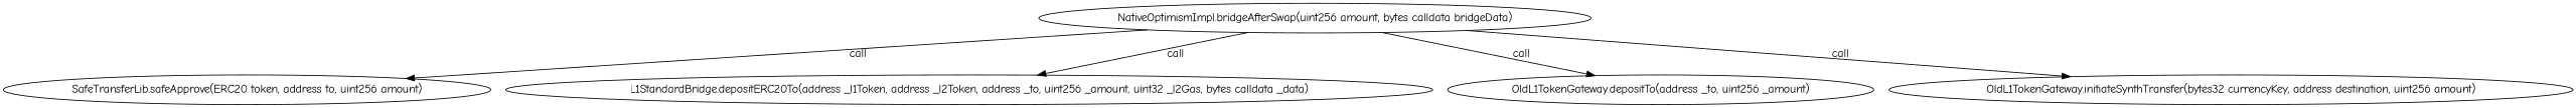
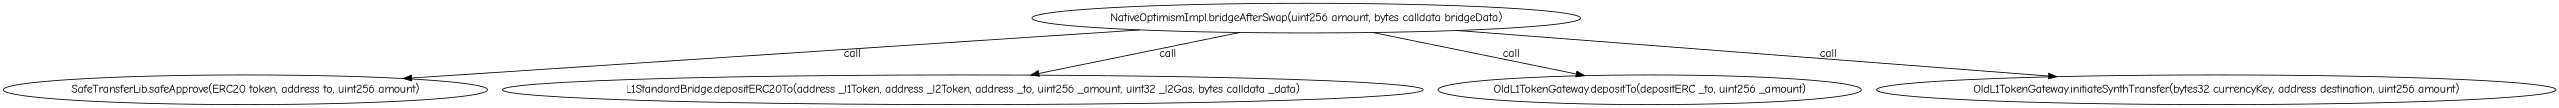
  digraph {
    fontname="Comic Neue"
    node [fontname="Comic Neue"]
    edge [fontname="Comic Neue"]
    "NativeOptimismImpl.bridgeAfterSwap(uint256 amount, bytes calldata bridgeData)" [height=0.5 width=9.2457]
    "SafeTransferLib.safeApprove(ERC20 token, address to, uint256 amount)" [height=0.5 width=8.1727]
    "L1StandardBridge.depositERC20To(address _l1Token, address _l2Token, address _to, uint256 _amount, uint32 _l2Gas, bytes calldata _data)" [height=0.5 width=15.534]
-   "OldL1TokenGateway.depositTo(address _to, uint256 _amount)" [height=0.5 width=7.1378]
+   "OldL1TokenGateway.depositTo(address _to, uint256 _amount)" [height=0.5 width=7.1378 label="OldL1TokenGateway.depositTo(depositERC _to, uint256 _amount)"]
    "OldL1TokenGateway.initiateSynthTransfer(bytes32 currencyKey, address destination, uint256 amount)" [height=0.5 width=11.465]
    "NativeOptimismImpl.bridgeAfterSwap(uint256 amount, bytes calldata bridgeData)" -> "SafeTransferLib.safeApprove(ERC20 token, address to, uint256 amount)" [label=" call"]
    "NativeOptimismImpl.bridgeAfterSwap(uint256 amount, bytes calldata bridgeData)" -> "L1StandardBridge.depositERC20To(address _l1Token, address _l2Token, address _to, uint256 _amount, uint32 _l2Gas, bytes calldata _data)" [label=" call"]
    "NativeOptimismImpl.bridgeAfterSwap(uint256 amount, bytes calldata bridgeData)" -> "OldL1TokenGateway.depositTo(address _to, uint256 _amount)" [label=" call"]
    "NativeOptimismImpl.bridgeAfterSwap(uint256 amount, bytes calldata bridgeData)" -> "OldL1TokenGateway.initiateSynthTransfer(bytes32 currencyKey, address destination, uint256 amount)" [label=" call"]
  }
